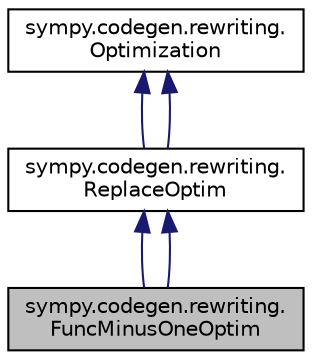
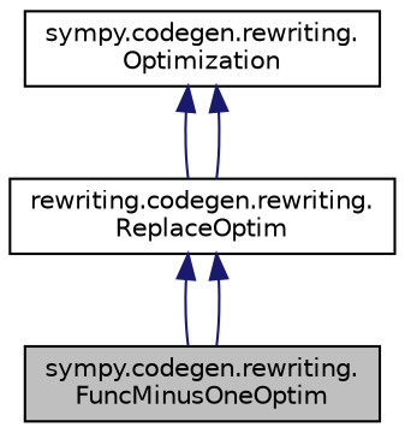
  digraph {
    node [color=black fillcolor=white fontname=Helvetica fontsize=10 shape=record style=filled]
    edge [color=midnightblue dir=back fontname=Helvetica fontsize=10 labelfontname=Helvetica labelfontsize=10 style=solid]
    n1 [fillcolor=grey75 fontcolor=black height=0.2 label="sympy.codegen.rewriting.\lFuncMinusOneOptim" width=0.4]
-   n2 [height=0.2 label="sympy.codegen.rewriting.\lReplaceOptim" width=0.4]
+   n2 [height=0.2 label="rewriting.codegen.rewriting.\lReplaceOptim" width=0.4]
    n3 [height=0.2 label="sympy.codegen.rewriting.\lOptimization" width=0.4]
    n2 -> n1
    n2 -> n1
    n3 -> n2
    n3 -> n2
  }
